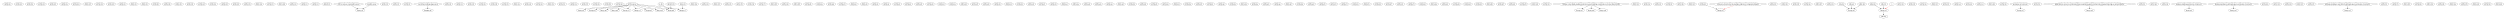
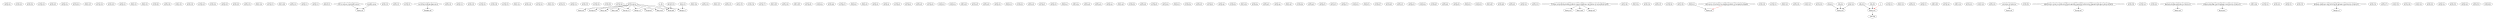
  digraph {
    fontname=Merriweather
    node [fontname=Merriweather]
    edge [color=black fontname=Merriweather]
    ANTH_100
    ANTH_101
    ANTH_150
    ANTH_202
    ANTH_203
    ANTH_204
    ANTH_206
    ANTH_207
    ANTH_208
    ANTH_209
    ANTH_210
    ANTH_211
    ANTH_213
    ANTH_215
    ANTH_228
    ANTH_233
    ANTH_235
    ANTH_269
    ANTH_280
    ANTH_289
    ANTH_301
    ANTH_305
    ANTH_306
    ANTH_307
    ANTH_308
    ANTH_310
    ANTH_311
    ANTH_312
    n29 [label=ARCHY_313]
    ANTH_course_or_one_AASAES_course
    ANTH_314
    AASAES_course
    ANTH_315
    ANTH_316
    ANTH_317
    n36 [label=AASAES_318]
    one_200level_anthropology_course
    ANTH_321
    ANTH_322
    ANTH_323
    ANTH_328
    ANTH_330
    ANTH_339
    ANTH_341
    ANTH_345
    ANTH_349
    ANTH_352
    ANTH_353
    ANTH_356
    ANTH_357
    ANTH_358
    ANTH_359
    ANTH_360
    ANTH_course
    ANTH_361
    ANTH_362
    ANTH_371
    ANTH_373
    ANTH_412
    ANTH_423
    ANTH_437
    ANTH_442
    ANTH_458
    ANTH_473
    ANTH_368
    ANTH_369
    ANTH_370
    ANTH_374
    ANTH_375
    ANTH_376
    ANTH_377
    ANTH_378
    ANTH_380
    ANTH_399
    ANTH_403
    ANTH_404
    ANTH_406
    ANTH_407
    ANTH_410
    ANTH_411
    ANTH_413
    ANTH_414
    ANTH_416
    ANTH_418
    ANTH_419
    ANTH_420
    ANTH_421
    ANTH_424
    ANTH_425
    ANTH_427
    ANTH_428
    ANTH_429
    ANTH_430
    ANTH_432
    ANTH_433
    ANTH_435
    ANTH_439
    ANTH_443
    ANTH_444
    ANTH_445
    ANTH_446
    ANTH_448
    ANTH_449
    ANTH_450
    ANTH_452
    ANTH_453
    ANTH_454
    ANTH_455
    ANTH_456
    ANTH_457
    BIO_A_201
    A_201
    ARCHY_205
    ANTH_459
    ANTH_460
    ANTH_461
    ANTH_463
    ANTH_464
    ANTH_465
    ANTH_466
    ANTH_467
    ANTH_468
    ANTH_469
    ANTH_470
    ANTH_471
    ANTH_472
    ANTH_474
    ANTH_475
-   ANTH_476
    ANTH_477
    ANTH_478
    ANTH_479
    ANTH_483
    ANTH_484
    ANTH_487
    ANTH_488
    ANTH_489
    ANTH_491
    ANTH_495
    ANTH_497
    ANTH_498
    ANTH_499
    ANTH_500
    ANTH_503
    firstyear_sociocultural_graduate_students_in_good_standing_or_permission_of_sociocultural_faculty
    ANTH_507
    ANTH_508
    ANTH_509
    ANTH_510
    ANTH_514
    ANTH_516
    ANTH_517
    ANTH_518
    ANTH_519
    ANTH_422
    ANTH_521
    permission_of_instructor_for_graduate_students_in_Comparative_Religion
    ANTH_522
    ANTH_523
    ANTH_525
    ANTH_526
    ANTH_527
    ANTH_528
    LING_452
    ANTH_530
    LING_462
    LING_508
    LING_200
    ANTH_532
    LING_400
    LING_532
    S
    ANTH_533
    ANTH_535
    ANTH_536
    ANTH_537
    ANTH_539
    ANTH_540
    ANTH_541
    ANTH_543
    ANTH_549
    ANTH_550
    permission_of_instructor
    ANTH_551
    ANTH_552
    upperdivision_course_in_evolutionary_theory_population_genetics_behavioral_ecology_primatology_or_animal_behavior
    ANTH_556
    ANTH_559
    ANTH_560
    ANTH_561
    graduate_standing_permission_of_instructor
    ANTH_562
    graduate_standing_in_anthropology_or_permission_of_instructor
    ANTH_565
    ANTH_566
    ANTH_567
    ANTH_569
    ANTH_570
    ANTH_572
    graduate_standing_in_any_field_of_anthropology_or_permission_of_instructor
    ANTH_573
    ANTH_574
    ANTH_575
    ANTH_578
    ANTH_580
    ANTH_581
    ANTH_583
    ANTH_584
    ANTH_599
    ANTH_600
    ANTH_700
    ANTH_800
    ANTH_course_or_one_AASAES_course -> ANTH_314
    AASAES_course -> ANTH_314
    one_200level_anthropology_course -> n36
    ANTH_course -> ANTH_361
    ANTH_course -> ANTH_362
    ANTH_course -> ANTH_371
    ANTH_course -> ANTH_373
    ANTH_course -> ANTH_412
    ANTH_course -> ANTH_423
    ANTH_course -> ANTH_437
    ANTH_course -> ANTH_442
    ANTH_course -> ANTH_458
    ANTH_course -> ANTH_473
    BIO_A_201 -> ANTH_473
    A_201 -> ANTH_458
    ARCHY_205 -> ANTH_458
    firstyear_sociocultural_graduate_students_in_good_standing_or_permission_of_sociocultural_faculty -> ANTH_507
    firstyear_sociocultural_graduate_students_in_good_standing_or_permission_of_sociocultural_faculty -> ANTH_508
    firstyear_sociocultural_graduate_students_in_good_standing_or_permission_of_sociocultural_faculty -> ANTH_509
    ANTH_422 -> ANTH_521
    permission_of_instructor_for_graduate_students_in_Comparative_Religion -> ANTH_521 [color=red]
    LING_452 -> ANTH_530
    LING_462 -> ANTH_530
    LING_508 -> ANTH_530
    LING_200 -> ANTH_532
    ANTH_532 -> LING_400
    LING_532 -> ANTH_532
    S -> ANTH_532 [color=red]
    permission_of_instructor -> ANTH_551
    upperdivision_course_in_evolutionary_theory_population_genetics_behavioral_ecology_primatology_or_animal_behavior -> ANTH_556
    graduate_standing_permission_of_instructor -> ANTH_562
    graduate_standing_in_anthropology_or_permission_of_instructor -> ANTH_565
    graduate_standing_in_any_field_of_anthropology_or_permission_of_instructor -> ANTH_573
  }
